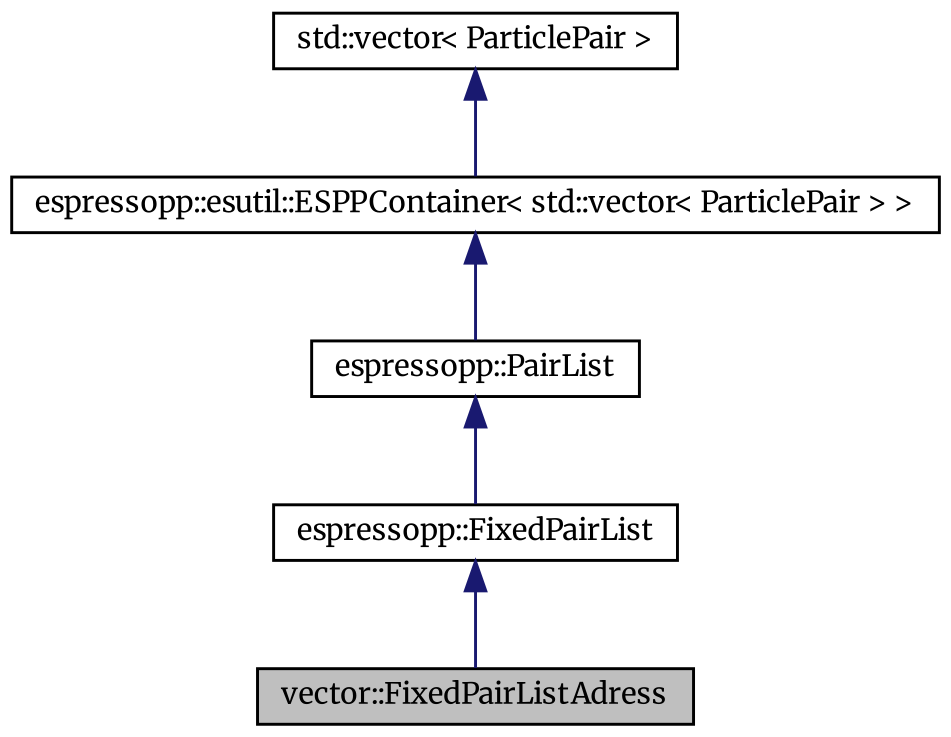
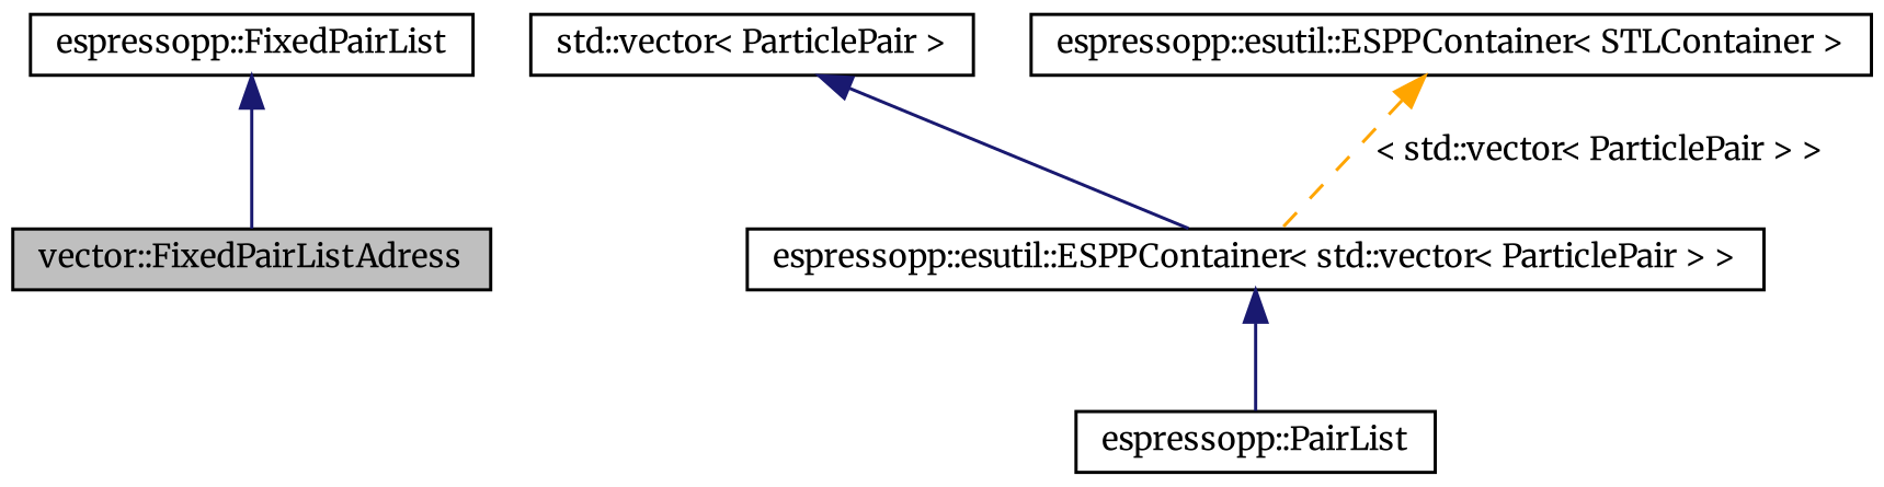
  digraph {
    fontname=Merriweather
    node [color=black fillcolor=white fontname=Merriweather fontsize=10 shape=record style=filled]
    edge [color=midnightblue dir=back fontname=Merriweather fontsize=10 labelfontname=Helvetica labelfontsize=10 style=solid]
    n1 [fillcolor=grey75 fontcolor=black height=0.2 label="vector::FixedPairListAdress" width=0.4]
    n2 [height=0.2 label="espressopp::FixedPairList" width=0.4]
    n3 [height=0.2 label="espressopp::PairList" width=0.4]
    n4 [height=0.2 label="espressopp::esutil::ESPPContainer\< std::vector\< ParticlePair \> \>" width=0.4]
    n5 [height=0.2 label="std::vector\< ParticlePair \>" width=0.4]
+   n6 [height=0.2 label="espressopp::esutil::ESPPContainer\< STLContainer \>" width=0.4]
    n2 -> n1
-   n3 -> n2
    n4 -> n3
    n5 -> n4
+   n6 -> n4 [color=orange label=" \< std::vector\< ParticlePair \> \>" style=dashed]
  }
